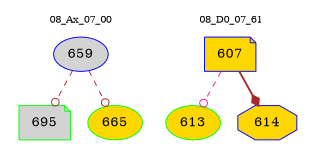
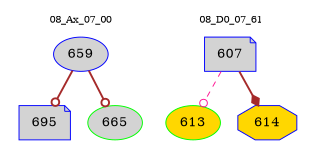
  digraph {
    node [color=blue fillcolor=lightgrey shape=ellipse style=filled]
    edge [arrowhead=odot color=brown style=dashed]
    n1 [label=659]
-   n2 [color=green label=695 shape=note]
-   n3 [color=green fillcolor=gold label=665]
-   n4 [fillcolor=gold label=607 shape=note]
+   n2 [label=695 shape=note]
+   n3 [color=green label=665]
+   n4 [label=607 shape=note]
    n5 [color=green fillcolor=gold label=613]
    n6 [fillcolor=gold label=614 shape=octagon]
    subgraph cluster_1 {
      color=white
      fontsize=10
      label="08_Ax_07_00"
      n1
      n2
      n3
    }
    subgraph cluster_2 {
      color=white
      fontsize=10
      label="08_D0_07_61"
      n4
      n5
      n6
    }
-   n1 -> n2
-   n1 -> n3
+   n1 -> n2 [style=bold]
+   n1 -> n3 [style=bold]
    n4 -> n5 [color=deeppink]
    n4 -> n6 [arrowhead=diamond style=bold]
  }
